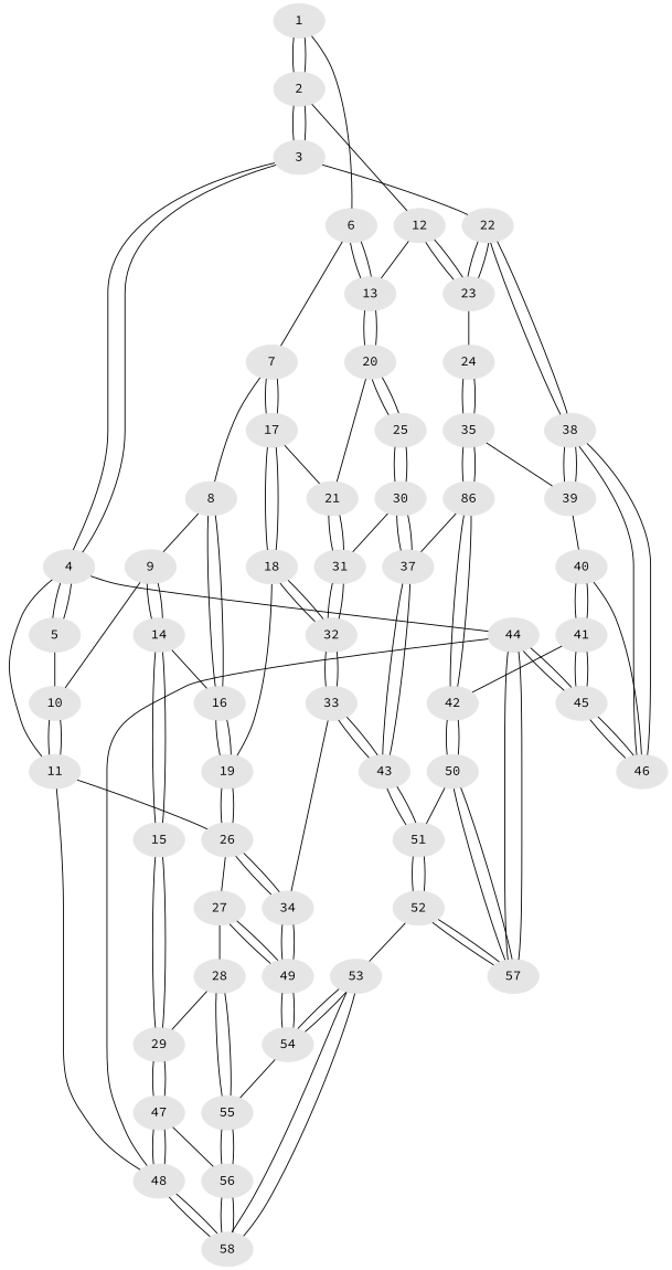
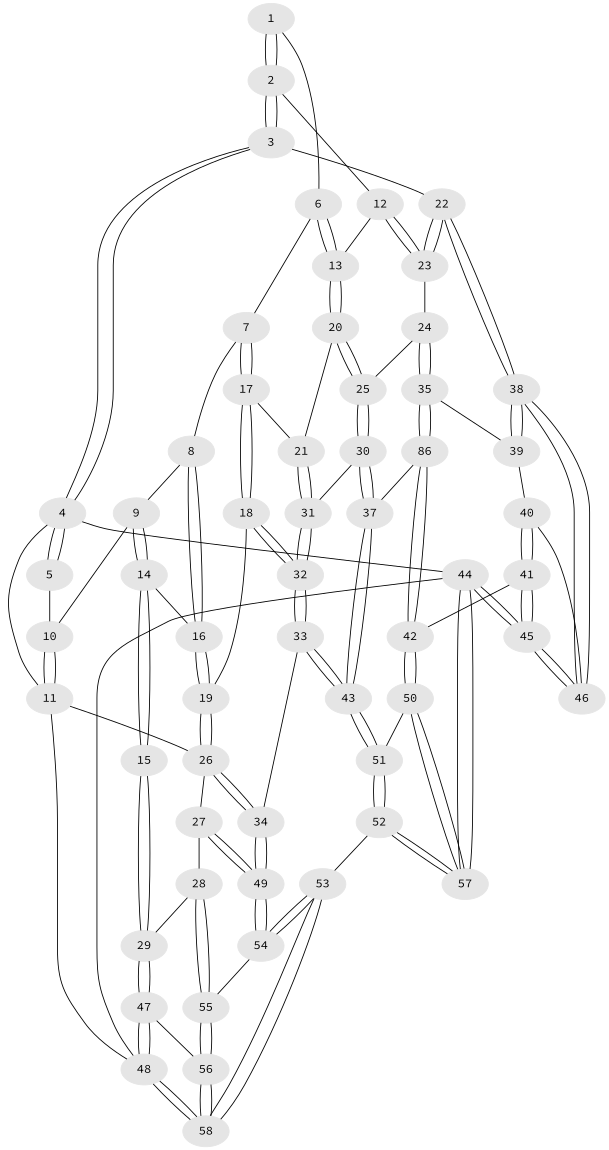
  graph {
    fontname="Source Code Pro"
    node [color=gray90 fontname="Source Code Pro" style=filled]
    edge [fontname="Source Code Pro"]
    1
    2
    6
    3
    12
    7
    13
    4
    22
    23
    5
    11
    44
    38
    10
    48
    26
    45
    57
    8
    17
    20
    9
    16
    18
    21
    14
    19
    15
    29
    58
    24
    25
    47
    32
    31
    33
    27
    34
    30
    39
    46
    35
    n44 [label=86]
    37
    28
    49
    55
    54
    56
    43
    51
    42
    40
    50
    41
    52
    53
    1 -- 2
    1 -- 2
    1 -- 6
    2 -- 3
    2 -- 3
    2 -- 12
    6 -- 7
    6 -- 13
    6 -- 13
    3 -- 4
    3 -- 4
    3 -- 22
    12 -- 13
    12 -- 23
    12 -- 23
    7 -- 8
    7 -- 17
    7 -- 17
    13 -- 20
    13 -- 20
    4 -- 5
    4 -- 5
    4 -- 11
    4 -- 44
    22 -- 23
    22 -- 23
    22 -- 38
    22 -- 38
    23 -- 24
    5 -- 10
    11 -- 48
    11 -- 26
    44 -- 48
    44 -- 45
    44 -- 45
    44 -- 57
    44 -- 57
    38 -- 39
    38 -- 39
    38 -- 46
    38 -- 46
    10 -- 11
    10 -- 11
    48 -- 58
    48 -- 58
    26 -- 27
    26 -- 34
    26 -- 34
    45 -- 46
    45 -- 46
    8 -- 9
    8 -- 16
    8 -- 16
    17 -- 18
    17 -- 18
    17 -- 21
    20 -- 21
    20 -- 25
    20 -- 25
    9 -- 10
    9 -- 14
    9 -- 14
    16 -- 19
    16 -- 19
    18 -- 19
    18 -- 32
    18 -- 32
    21 -- 31
    21 -- 31
    14 -- 16
    14 -- 15
    14 -- 15
    19 -- 26
    19 -- 26
    15 -- 29
    15 -- 29
    29 -- 47
    29 -- 47
+   24 -- 25
    24 -- 35
    24 -- 35
    25 -- 30
    25 -- 30
    47 -- 48
    47 -- 48
    47 -- 56
    32 -- 33
    32 -- 33
    31 -- 32
    31 -- 32
    33 -- 34
    33 -- 43
    33 -- 43
    27 -- 28
    27 -- 49
    27 -- 49
    34 -- 49
    34 -- 49
    30 -- 31
    30 -- 37
    30 -- 37
    39 -- 40
    35 -- 39
    35 -- n44
    35 -- n44
    n44 -- 37
    n44 -- 42
    n44 -- 42
    37 -- 43
    37 -- 43
    28 -- 29
    28 -- 55
    28 -- 55
    49 -- 54
    49 -- 54
    55 -- 56
    55 -- 56
    54 -- 55
    56 -- 58
    56 -- 58
    43 -- 51
    43 -- 51
    51 -- 52
    51 -- 52
    42 -- 50
    42 -- 50
    40 -- 46
    40 -- 41
    40 -- 41
    50 -- 57
    50 -- 57
    50 -- 51
    41 -- 45
    41 -- 45
    41 -- 42
    52 -- 57
    52 -- 57
    52 -- 53
    53 -- 58
    53 -- 58
    53 -- 54
    53 -- 54
  }
